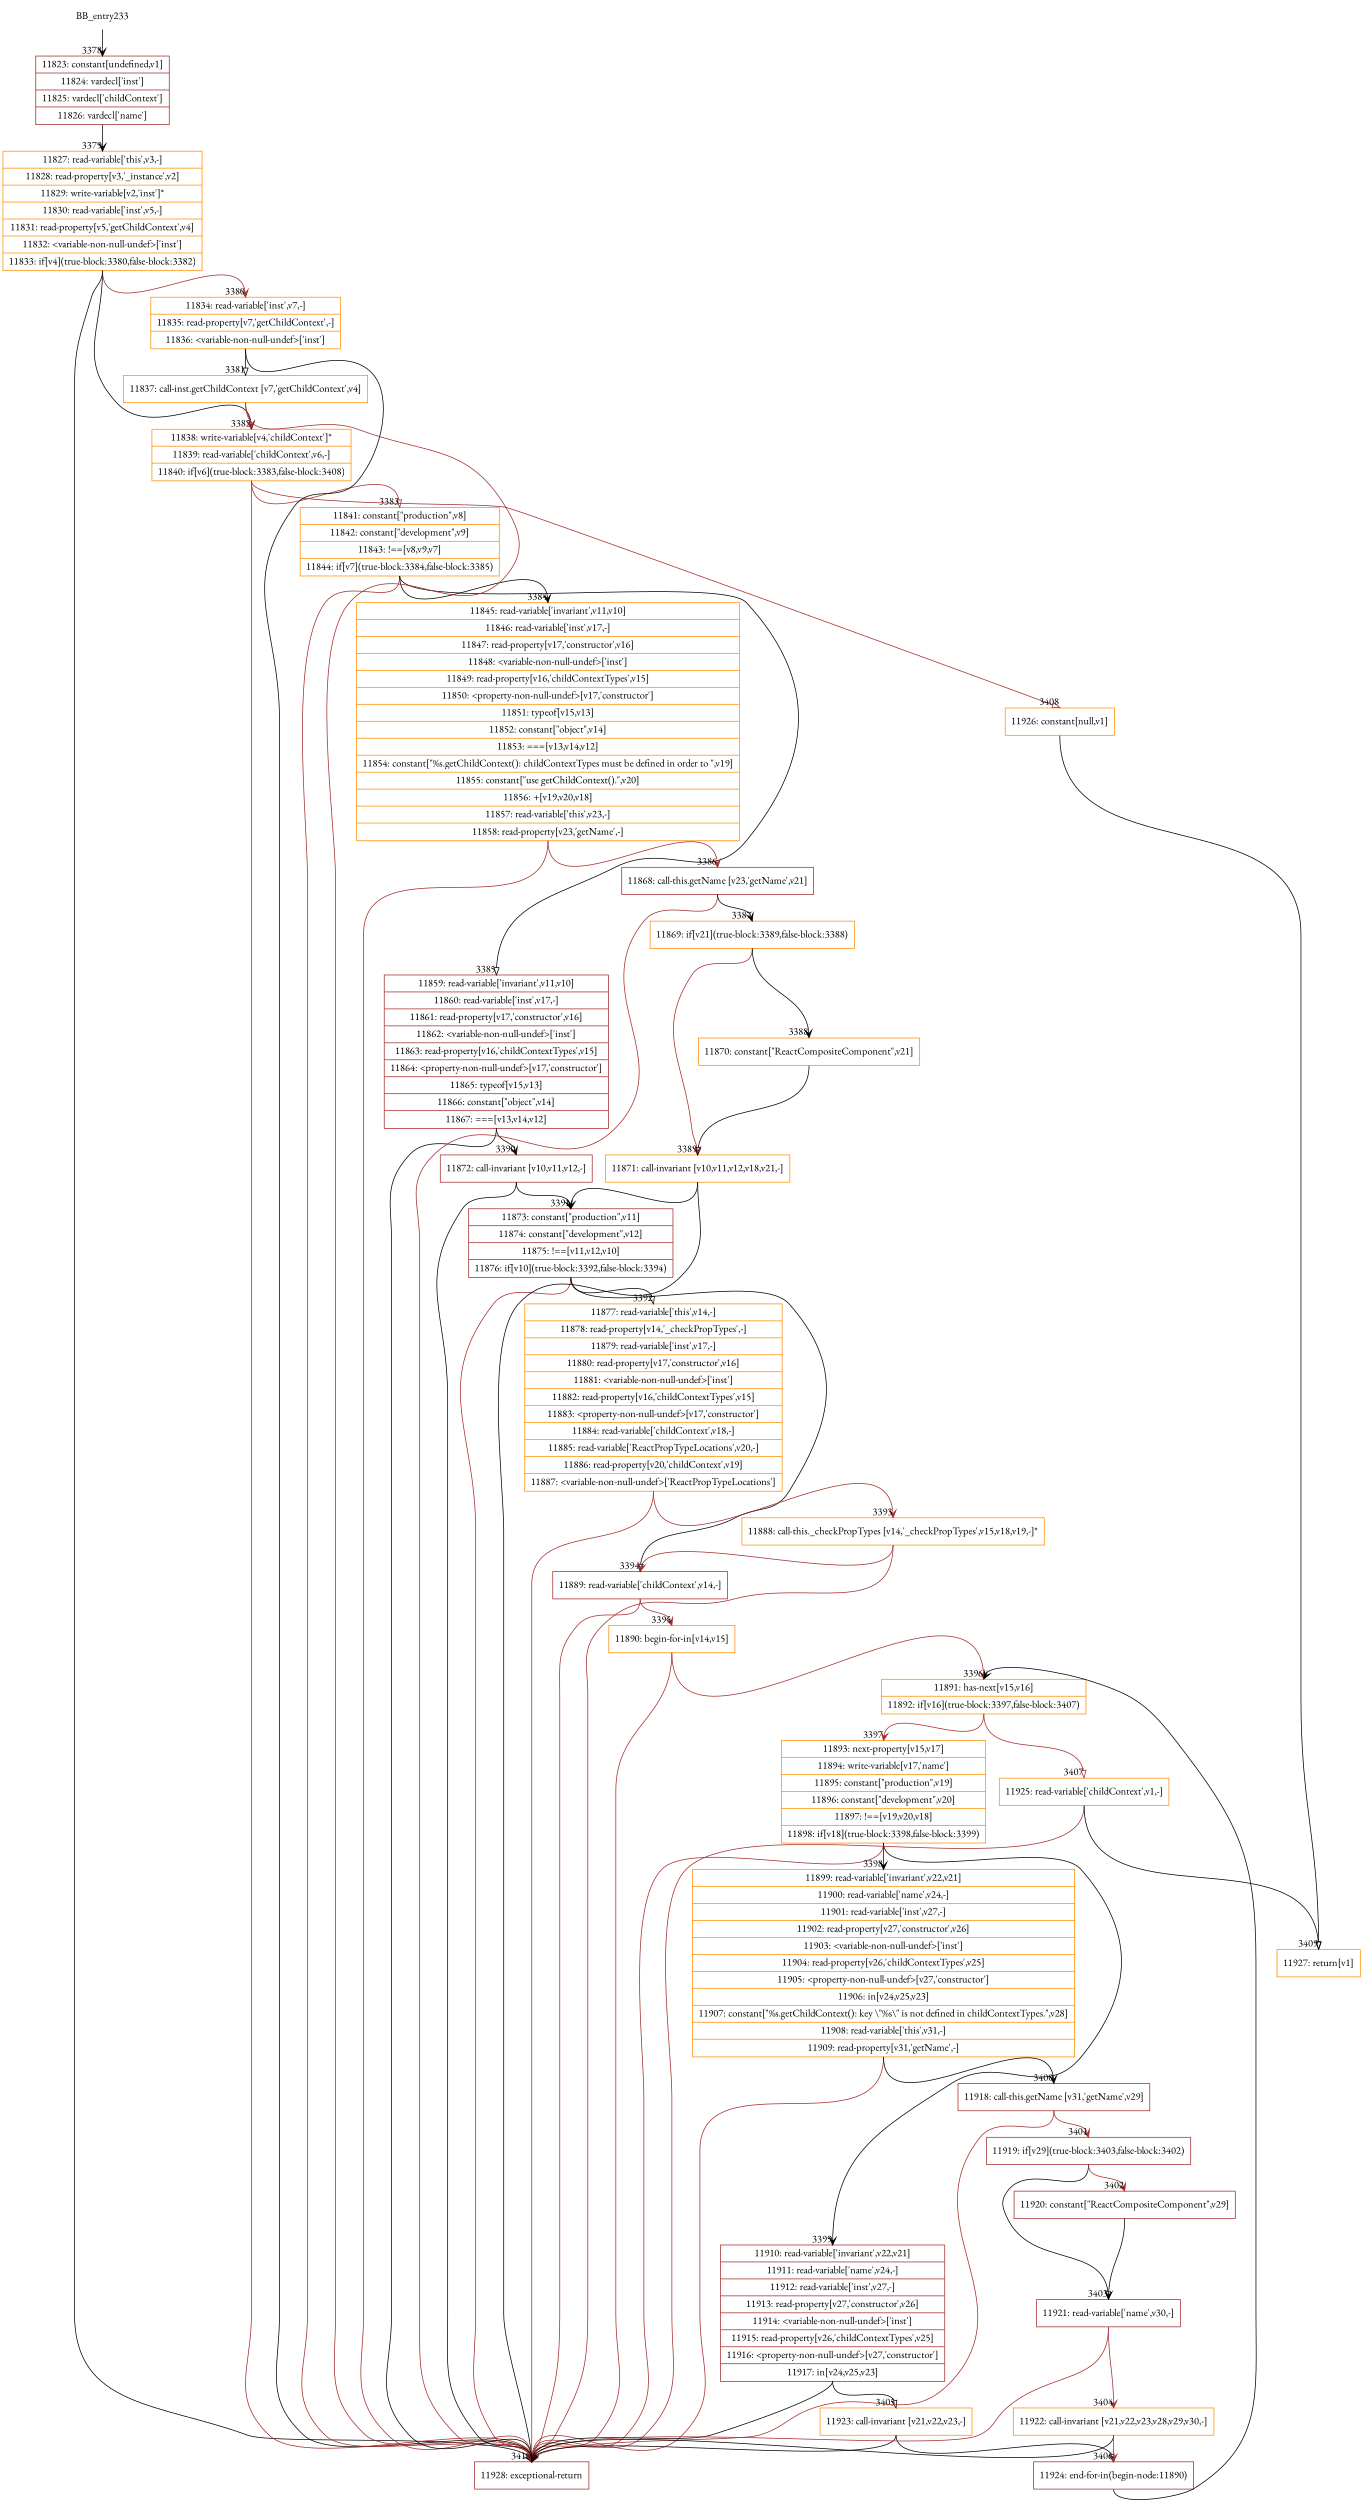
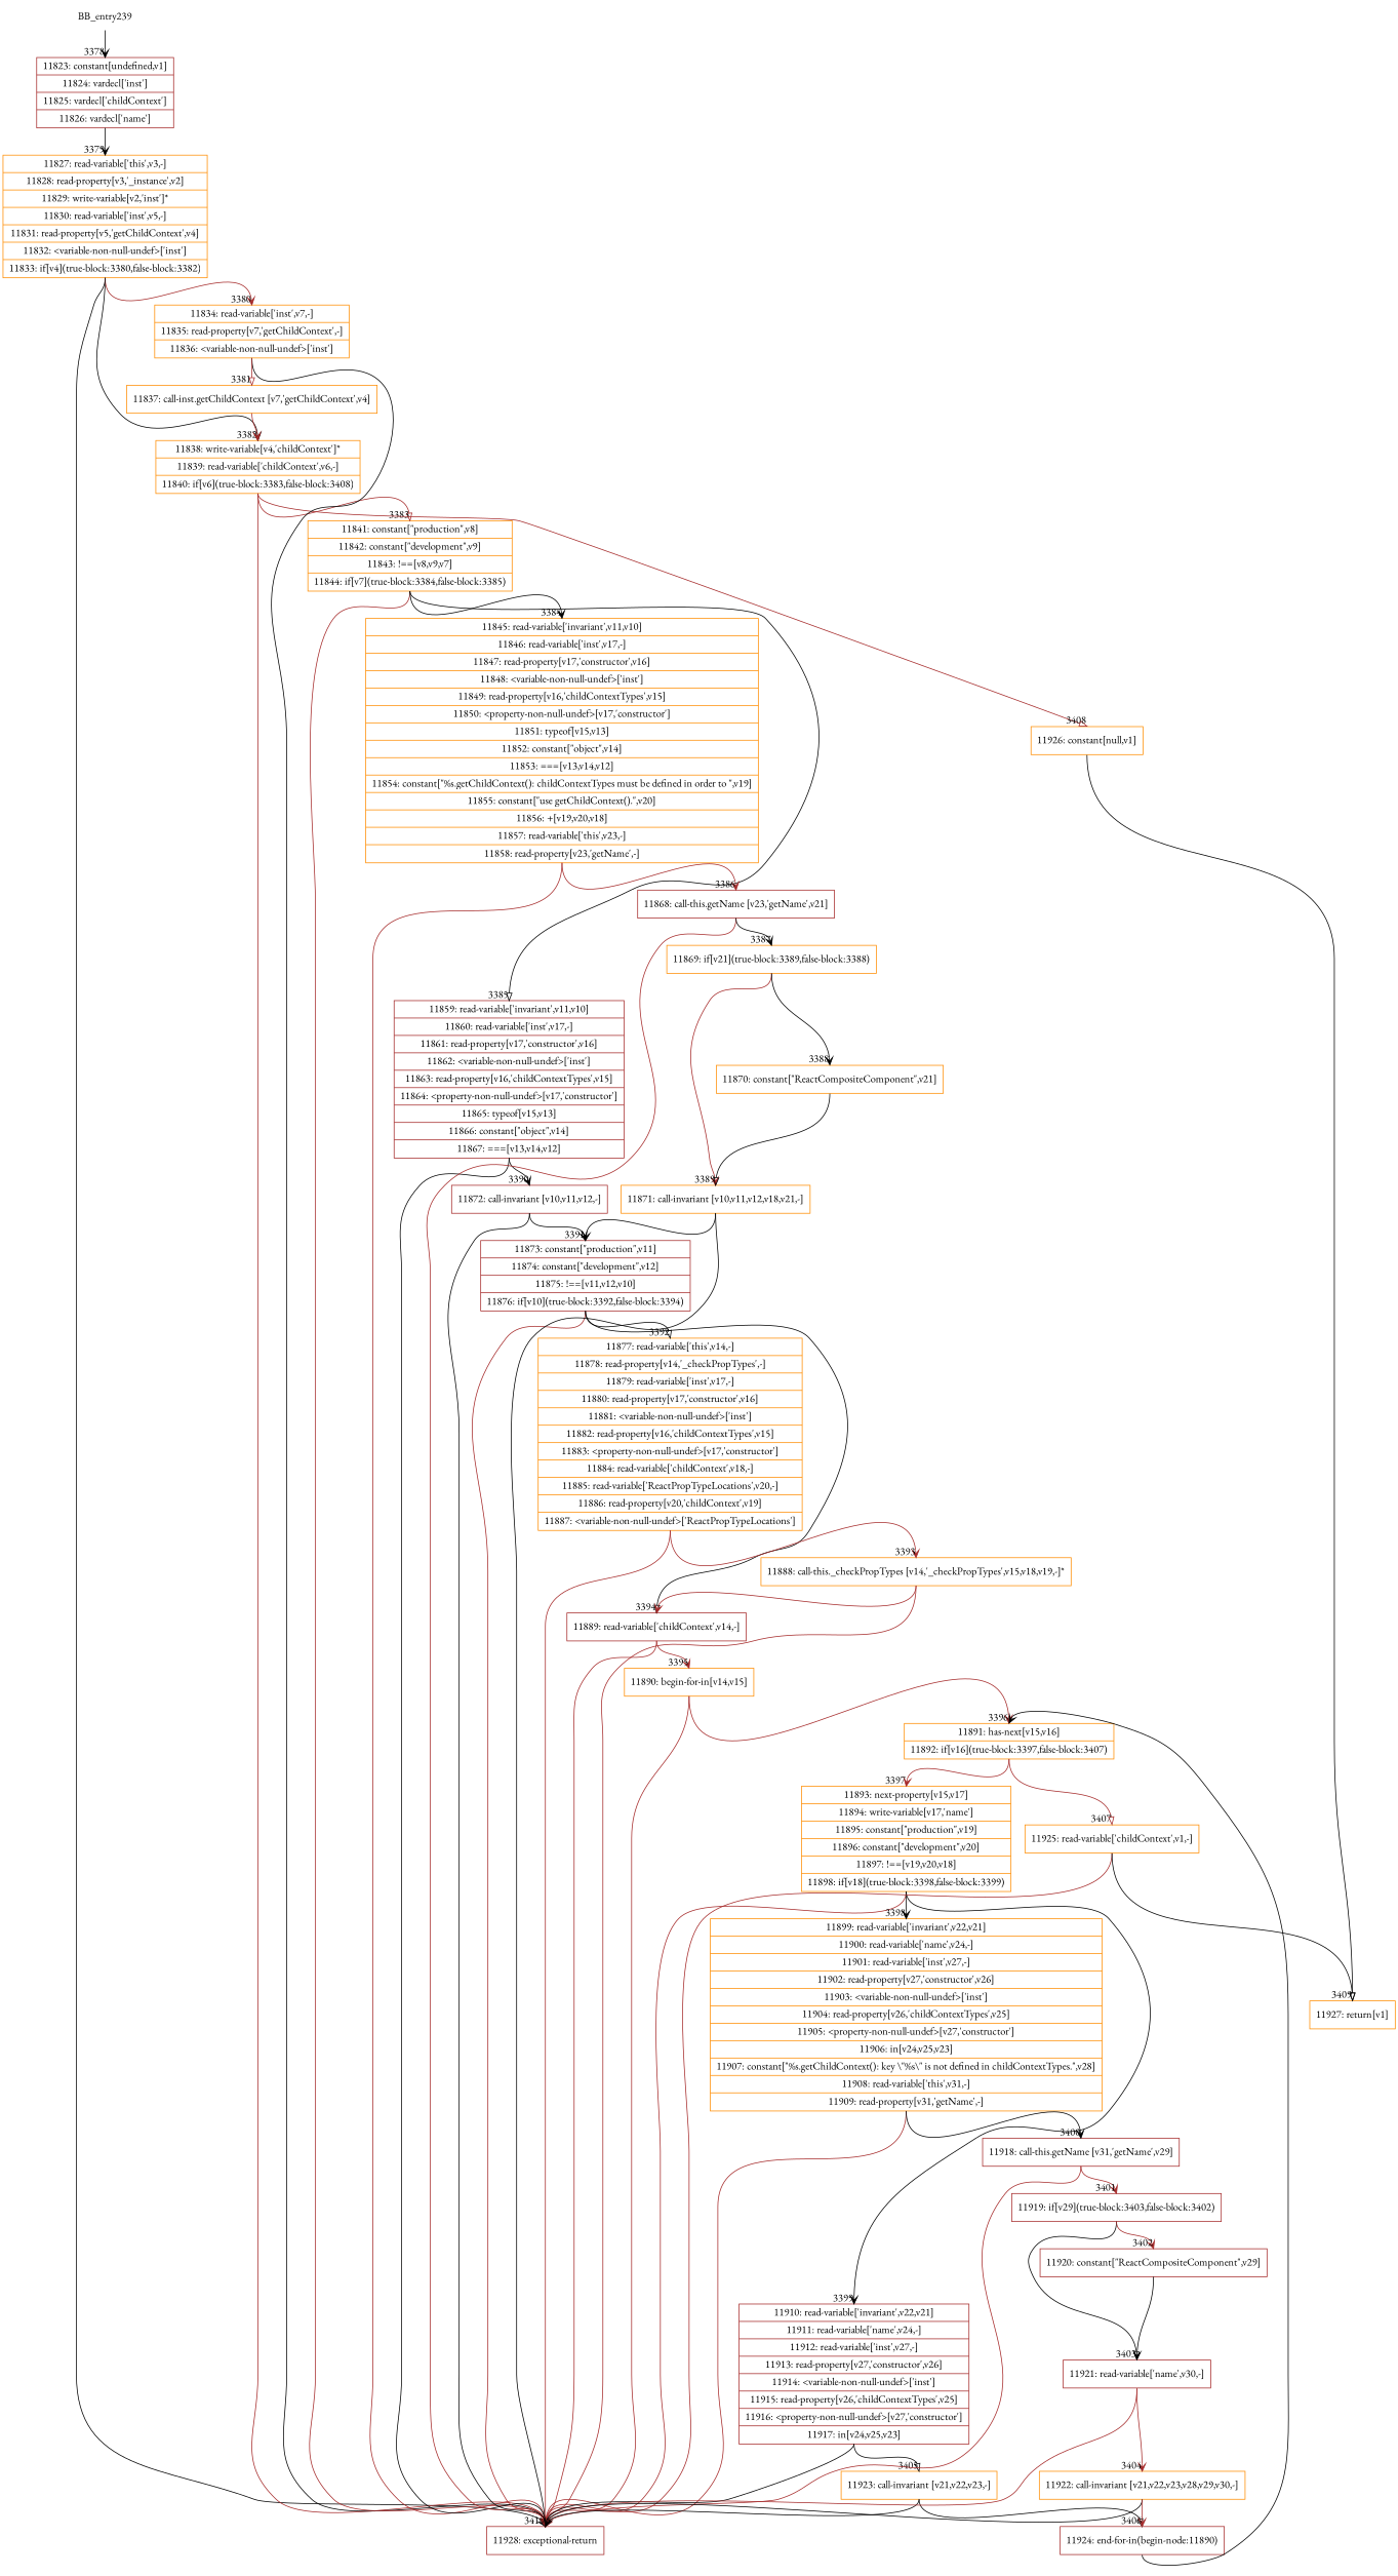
  digraph {
    fontname="EB Garamond"
    rankdir=TD
    node [color=darkorange fontname="EB Garamond" shape=record]
    edge [arrowhead=vee color=brown fontname="EB Garamond" headport=n tailport=s]
-   BB_entry239 [color=brown shape=none label=BB_entry233]
+   BB_entry239 [color=brown shape=none]
    n2 [color=brown label="{11823: constant[undefined,v1]|11824: vardecl['inst']|11825: vardecl['childContext']|11826: vardecl['name']}"]
    n3 [label="{11827: read-variable['this',v3,-]|11828: read-property[v3,'_instance',v2]|11829: write-variable[v2,'inst']*|11830: read-variable['inst',v5,-]|11831: read-property[v5,'getChildContext',v4]|11832: \<variable-non-null-undef\>['inst']|11833: if[v4](true-block:3380,false-block:3382)}"]
    n4 [label="{11838: write-variable[v4,'childContext']*|11839: read-variable['childContext',v6,-]|11840: if[v6](true-block:3383,false-block:3408)}"]
    n5 [label="{11834: read-variable['inst',v7,-]|11835: read-property[v7,'getChildContext',-]|11836: \<variable-non-null-undef\>['inst']}"]
    n6 [color=brown label="{11928: exceptional-return}"]
    n7 [label="{11841: constant[\"production\",v8]|11842: constant[\"development\",v9]|11843: !==[v8,v9,v7]|11844: if[v7](true-block:3384,false-block:3385)}"]
    n8 [label="{11926: constant[null,v1]}"]
    n9 [label="{11837: call-inst.getChildContext [v7,'getChildContext',v4]}"]
    n10 [label="{11845: read-variable['invariant',v11,v10]|11846: read-variable['inst',v17,-]|11847: read-property[v17,'constructor',v16]|11848: \<variable-non-null-undef\>['inst']|11849: read-property[v16,'childContextTypes',v15]|11850: \<property-non-null-undef\>[v17,'constructor']|11851: typeof[v15,v13]|11852: constant[\"object\",v14]|11853: ===[v13,v14,v12]|11854: constant[\"%s.getChildContext(): childContextTypes must be defined in order to \",v19]|11855: constant[\"use getChildContext().\",v20]|11856: +[v19,v20,v18]|11857: read-variable['this',v23,-]|11858: read-property[v23,'getName',-]}"]
    n11 [color=brown label="{11859: read-variable['invariant',v11,v10]|11860: read-variable['inst',v17,-]|11861: read-property[v17,'constructor',v16]|11862: \<variable-non-null-undef\>['inst']|11863: read-property[v16,'childContextTypes',v15]|11864: \<property-non-null-undef\>[v17,'constructor']|11865: typeof[v15,v13]|11866: constant[\"object\",v14]|11867: ===[v13,v14,v12]}"]
    n12 [label="{11927: return[v1]}"]
    n13 [color=brown label="{11868: call-this.getName [v23,'getName',v21]}"]
    n14 [color=brown label="{11872: call-invariant [v10,v11,v12,-]}"]
    n15 [label="{11869: if[v21](true-block:3389,false-block:3388)}"]
    n16 [color=brown label="{11873: constant[\"production\",v11]|11874: constant[\"development\",v12]|11875: !==[v11,v12,v10]|11876: if[v10](true-block:3392,false-block:3394)}"]
    n17 [label="{11871: call-invariant [v10,v11,v12,v18,v21,-]}"]
    n18 [label="{11870: constant[\"ReactCompositeComponent\",v21]}"]
    n19 [label="{11877: read-variable['this',v14,-]|11878: read-property[v14,'_checkPropTypes',-]|11879: read-variable['inst',v17,-]|11880: read-property[v17,'constructor',v16]|11881: \<variable-non-null-undef\>['inst']|11882: read-property[v16,'childContextTypes',v15]|11883: \<property-non-null-undef\>[v17,'constructor']|11884: read-variable['childContext',v18,-]|11885: read-variable['ReactPropTypeLocations',v20,-]|11886: read-property[v20,'childContext',v19]|11887: \<variable-non-null-undef\>['ReactPropTypeLocations']}"]
    n20 [color=brown label="{11889: read-variable['childContext',v14,-]}"]
    n21 [label="{11888: call-this._checkPropTypes [v14,'_checkPropTypes',v15,v18,v19,-]*}"]
    n22 [label="{11890: begin-for-in[v14,v15]}"]
    n23 [label="{11891: has-next[v15,v16]|11892: if[v16](true-block:3397,false-block:3407)}"]
    n24 [label="{11893: next-property[v15,v17]|11894: write-variable[v17,'name']|11895: constant[\"production\",v19]|11896: constant[\"development\",v20]|11897: !==[v19,v20,v18]|11898: if[v18](true-block:3398,false-block:3399)}"]
    n25 [label="{11925: read-variable['childContext',v1,-]}"]
    n26 [label="{11899: read-variable['invariant',v22,v21]|11900: read-variable['name',v24,-]|11901: read-variable['inst',v27,-]|11902: read-property[v27,'constructor',v26]|11903: \<variable-non-null-undef\>['inst']|11904: read-property[v26,'childContextTypes',v25]|11905: \<property-non-null-undef\>[v27,'constructor']|11906: in[v24,v25,v23]|11907: constant[\"%s.getChildContext(): key \\\"%s\\\" is not defined in childContextTypes.\",v28]|11908: read-variable['this',v31,-]|11909: read-property[v31,'getName',-]}"]
    n27 [color=brown label="{11910: read-variable['invariant',v22,v21]|11911: read-variable['name',v24,-]|11912: read-variable['inst',v27,-]|11913: read-property[v27,'constructor',v26]|11914: \<variable-non-null-undef\>['inst']|11915: read-property[v26,'childContextTypes',v25]|11916: \<property-non-null-undef\>[v27,'constructor']|11917: in[v24,v25,v23]}"]
    n28 [color=brown label="{11918: call-this.getName [v31,'getName',v29]}"]
    n29 [label="{11923: call-invariant [v21,v22,v23,-]}"]
    n30 [color=brown label="{11919: if[v29](true-block:3403,false-block:3402)}"]
    n31 [color=brown label="{11924: end-for-in(begin-node:11890)}"]
    n32 [color=brown label="{11921: read-variable['name',v30,-]}"]
    n33 [color=brown label="{11920: constant[\"ReactCompositeComponent\",v29]}"]
    n34 [label="{11922: call-invariant [v21,v22,v23,v28,v29,v30,-]}"]
    BB_entry239 -> n2 [color=black headlabel="    3378"]
    n2 -> n3 [color=black headlabel="      3379"]
    n3 -> n4 [color=black headlabel="      3382"]
    n3 -> n5 [headlabel="      3380"]
    n3 -> n6 [color=black headlabel="      3410"]
    n4 -> n6
    n4 -> n7 [arrowhead=onormal headlabel="      3383"]
    n4 -> n8 [arrowhead=onormal headlabel="      3408"]
    n5 -> n6 [arrowhead=onormal color=black]
-   n5 -> n9 [arrowhead=onormal color=black headlabel="      3381"]
+   n5 -> n9 [arrowhead=onormal headlabel="      3381"]
    n7 -> n6 [arrowhead=onormal]
    n7 -> n10 [color=black headlabel="      3384"]
    n7 -> n11 [arrowhead=onormal color=black headlabel="      3385"]
    n8 -> n12 [arrowhead=onormal color=black]
    n9 -> n4
-   n9 -> n6
    n10 -> n6 [arrowhead=onormal]
    n10 -> n13 [headlabel="      3386"]
    n11 -> n6 [color=black]
    n11 -> n14 [color=black headlabel="      3390"]
    n13 -> n6
    n13 -> n15 [color=black headlabel="      3387"]
    n14 -> n6 [color=black]
    n14 -> n16 [color=black]
    n15 -> n17 [headlabel="      3389"]
    n15 -> n18 [color=black headlabel="      3388"]
    n16 -> n6 [arrowhead=onormal]
    n16 -> n19 [arrowhead=onormal color=black headlabel="      3392"]
    n16 -> n20 [arrowhead=onormal color=black headlabel="      3394"]
    n17 -> n6 [arrowhead=onormal color=black]
    n17 -> n16 [color=black headlabel="      3391"]
    n18 -> n17 [arrowhead=onormal color=black]
    n19 -> n6 [arrowhead=onormal]
    n19 -> n21 [headlabel="      3393"]
    n20 -> n6 [arrowhead=onormal]
    n20 -> n22 [headlabel="      3395"]
    n21 -> n6 [arrowhead=onormal]
    n21 -> n20
    n22 -> n6 [arrowhead=onormal]
    n22 -> n23 [headlabel="      3396"]
    n23 -> n24 [headlabel="      3397"]
    n23 -> n25 [arrowhead=onormal headlabel="      3407"]
    n24 -> n6 [arrowhead=onormal]
    n24 -> n26 [color=black headlabel="      3398"]
    n24 -> n27 [color=black headlabel="      3399"]
    n25 -> n6 [arrowhead=onormal]
    n25 -> n12 [arrowhead=onormal color=black headlabel="      3409"]
    n26 -> n6 [arrowhead=onormal]
    n26 -> n28 [color=black headlabel="      3400"]
    n27 -> n6 [color=black]
    n27 -> n29 [arrowhead=onormal color=black headlabel="      3405"]
    n28 -> n6 [arrowhead=onormal]
    n28 -> n30 [headlabel="      3401"]
    n29 -> n6 [arrowhead=onormal color=black]
    n29 -> n31 [arrowhead=onormal color=black]
    n30 -> n32 [arrowhead=onormal color=black headlabel="      3403"]
    n30 -> n33 [headlabel="      3402"]
    n31 -> n23 [color=black]
    n32 -> n6
    n32 -> n34 [headlabel="      3404"]
    n33 -> n32 [color=black]
    n34 -> n6 [color=black]
    n34 -> n31 [headlabel="      3406"]
  }
